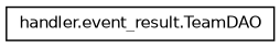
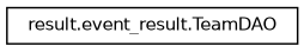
  digraph {
    rankdir=TB
-   n1 [color=black fillcolor=white fontname=Helvetica fontsize=10 height=0.2 label="handler.event_result.TeamDAO" shape=record style=filled width=0.4]
+   n1 [color=black fillcolor=white fontname=Helvetica fontsize=10 height=0.2 label="result.event_result.TeamDAO" shape=record style=filled width=0.4]
  }
